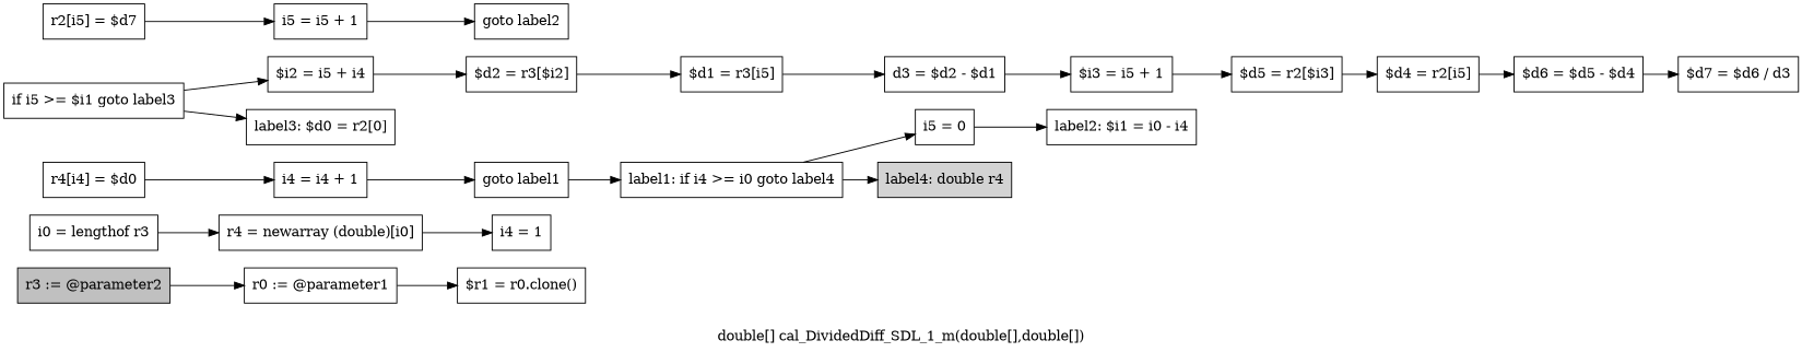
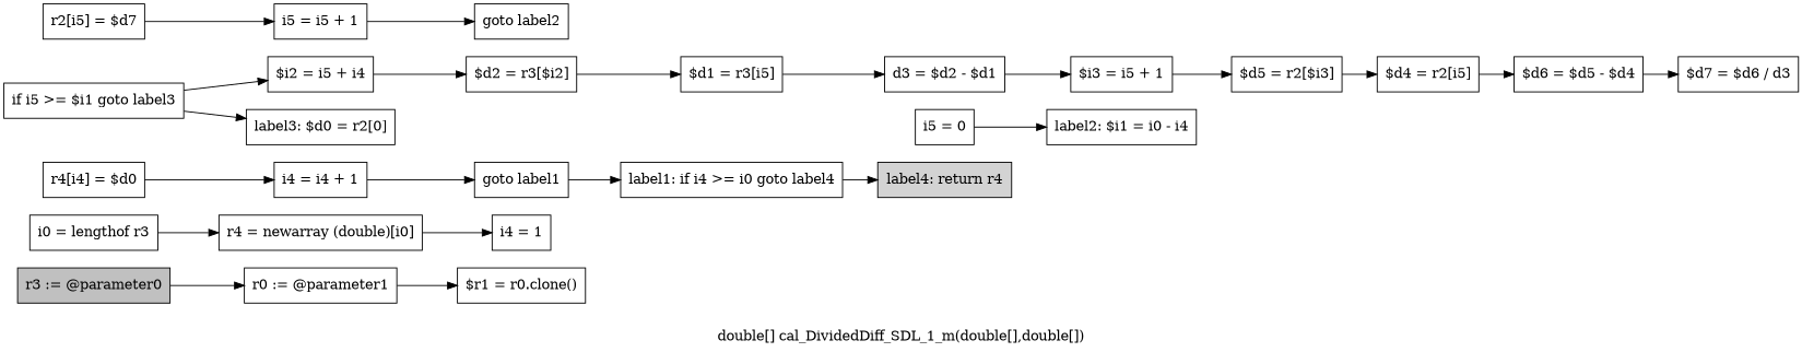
  digraph {
    label="double[] cal_DividedDiff_SDL_1_m(double[],double[])"
    rankdir=LR
    node [shape=box]
-   n1 [fillcolor=gray label="r3 := @parameter2" style=filled]
+   n1 [fillcolor=gray label="r3 := @parameter0" style=filled]
    n2 [label="r0 := @parameter1"]
    n3 [label="$r1 = r0.clone()"]
    n4 [label="i0 = lengthof r3"]
    n5 [label="r4 = newarray (double)[i0]"]
    n6 [label="i4 = 1"]
    n7 [label="label1: if i4 >= i0 goto label4"]
    n8 [label="i5 = 0"]
-   n9 [fillcolor=lightgray label="label4: double r4" style=filled]
+   n9 [fillcolor=lightgray label="label4: return r4" style=filled]
    n10 [label="label2: $i1 = i0 - i4"]
    n11 [label="if i5 >= $i1 goto label3"]
    n12 [label="$i2 = i5 + i4"]
    n13 [label="label3: $d0 = r2[0]"]
    n14 [label="$d2 = r3[$i2]"]
    n15 [label="$d1 = r3[i5]"]
    n16 [label="r4[i4] = $d0"]
    n17 [label="i4 = i4 + 1"]
    n18 [label="d3 = $d2 - $d1"]
    n19 [label="$i3 = i5 + 1"]
    n20 [label="$d5 = r2[$i3]"]
    n21 [label="$d4 = r2[i5]"]
    n22 [label="$d6 = $d5 - $d4"]
    n23 [label="$d7 = $d6 / d3"]
    n24 [label="r2[i5] = $d7"]
    n25 [label="i5 = i5 + 1"]
    n26 [label="goto label2"]
    n27 [label="goto label1"]
    n1 -> n2
    n2 -> n3
    n4 -> n5
    n5 -> n6
-   n7 -> n8
    n7 -> n9
    n8 -> n10
    n11 -> n12
    n11 -> n13
    n12 -> n14
    n14 -> n15
    n15 -> n18
    n16 -> n17
    n17 -> n27
    n18 -> n19
    n19 -> n20
    n20 -> n21
    n21 -> n22
    n22 -> n23
    n24 -> n25
    n25 -> n26
    n27 -> n7
  }
